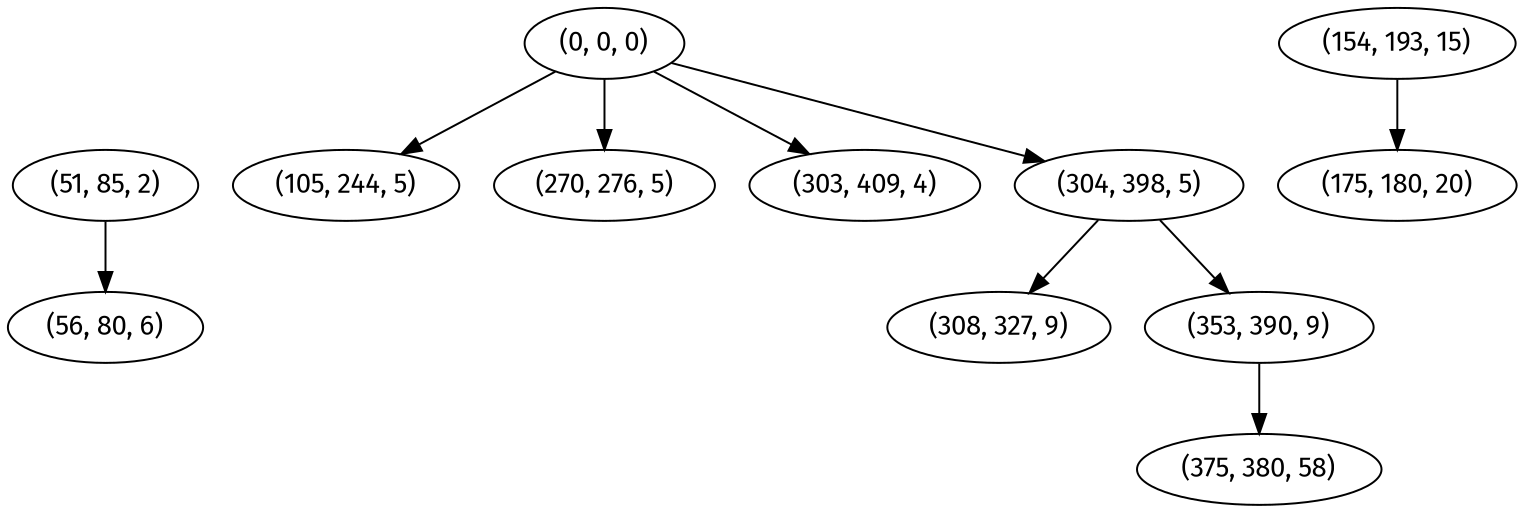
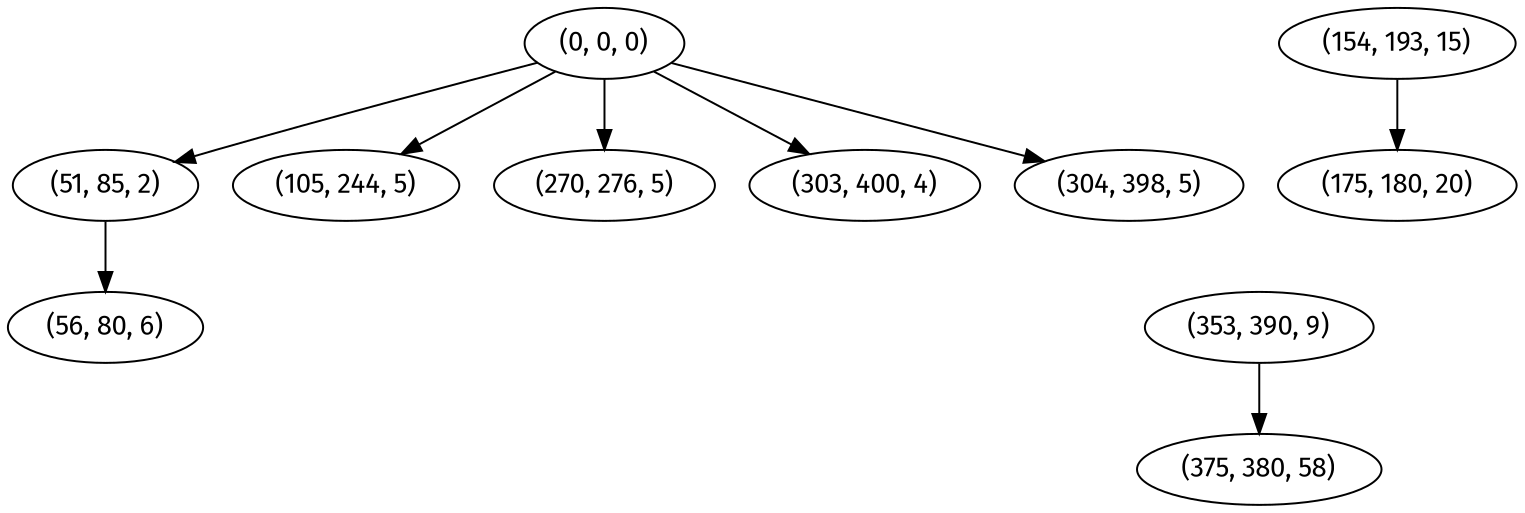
  digraph {
    fontname="Fira Sans"
    node [fontname="Fira Sans"]
    edge [fontname="Fira Sans"]
    "(0, 0, 0)"
    "(51, 85, 2)"
    "(105, 244, 5)"
    "(270, 276, 5)"
-   "(303, 400, 4)" [label="(303, 409, 4)"]
+   "(303, 400, 4)"
    "(304, 398, 5)"
    "(56, 80, 6)"
    "(154, 193, 15)"
    "(175, 180, 20)"
-   "(308, 327, 9)"
    "(353, 390, 9)"
    n12 [label="(375, 380, 58)"]
+   "(0, 0, 0)" -> "(51, 85, 2)"
    "(0, 0, 0)" -> "(105, 244, 5)"
    "(0, 0, 0)" -> "(270, 276, 5)"
    "(0, 0, 0)" -> "(303, 400, 4)"
    "(0, 0, 0)" -> "(304, 398, 5)"
    "(51, 85, 2)" -> "(56, 80, 6)"
-   "(304, 398, 5)" -> "(308, 327, 9)"
-   "(304, 398, 5)" -> "(353, 390, 9)"
    "(154, 193, 15)" -> "(175, 180, 20)"
    "(353, 390, 9)" -> n12
  }
